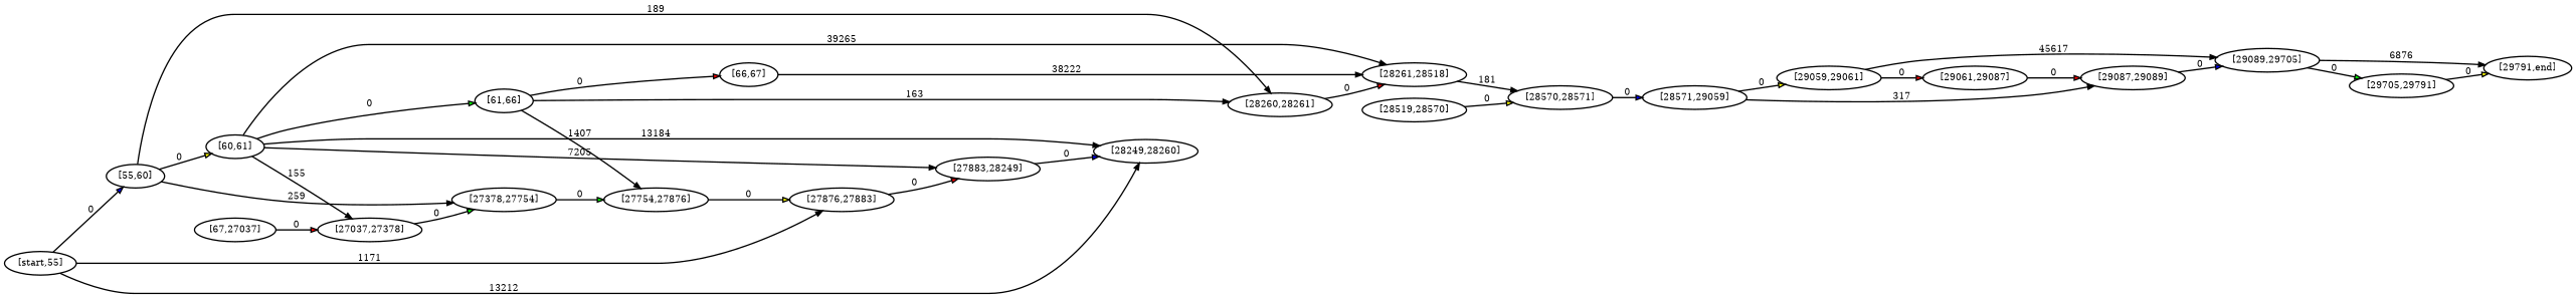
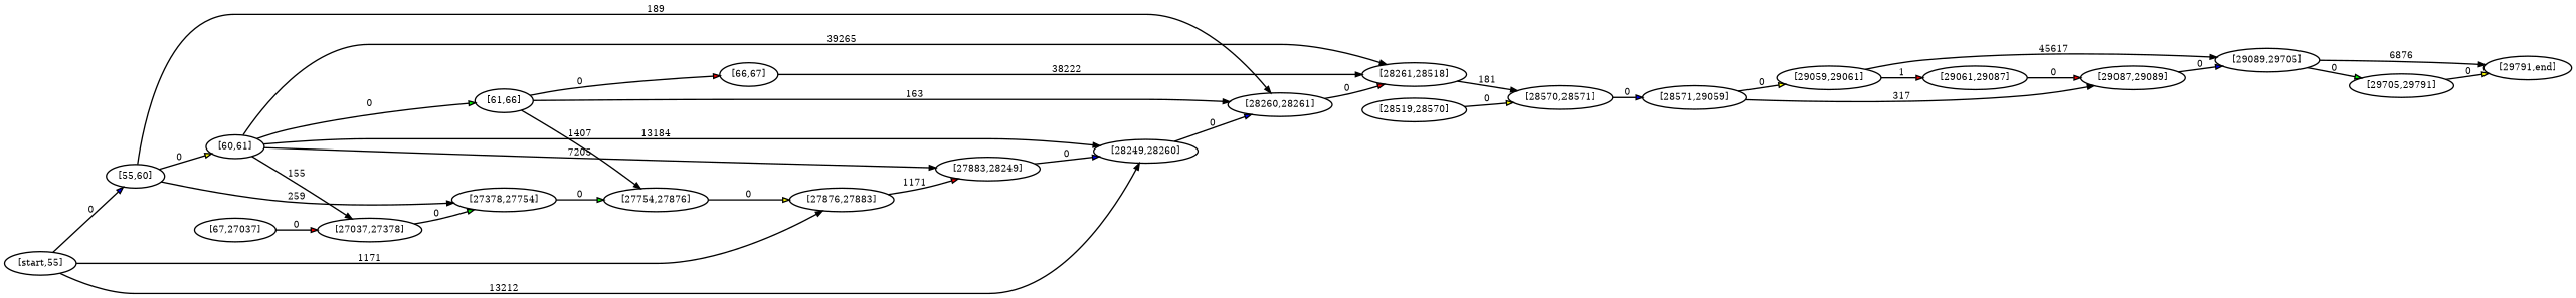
  digraph {
    rankdir=LR
    node [style=bold]
    edge [fillcolor=black style=bold]
    n1 [label="[start,55]"]
    n2 [label="[55,60]"]
    n3 [label="[27876,27883]"]
    n4 [label="[28249,28260]"]
    n5 [label="[60,61]"]
    n6 [label="[28260,28261]"]
    n7 [label="[27378,27754]"]
    n8 [label="[27883,28249]"]
    n9 [label="[61,66]"]
    n10 [label="[27037,27378]"]
    n11 [label="[28261,28518]"]
    n12 [label="[66,67]"]
    n13 [label="[27754,27876]"]
    n14 [label="[28570,28571]"]
    n15 [label="[67,27037]"]
    n16 [label="[28571,29059]"]
    n17 [label="[28519,28570]"]
    n18 [label="[29059,29061]"]
    n19 [label="[29087,29089]"]
    n20 [label="[29061,29087]"]
    n21 [label="[29089,29705]"]
    n22 [label="[29705,29791]"]
    n23 [label="[29791,end]"]
    n1 -> n2 [fillcolor=blue label=0]
    n1 -> n3 [label=1171]
    n1 -> n4 [label=13212]
    n2 -> n5 [fillcolor=yellow label=0]
    n2 -> n6 [label=189]
    n2 -> n7 [label=259]
-   n3 -> n8 [fillcolor=red label=0]
+   n3 -> n8 [fillcolor=red label=1171]
+   n4 -> n6 [fillcolor=blue label=0]
    n5 -> n4 [label=13184]
    n5 -> n8 [label=7205]
    n5 -> n9 [fillcolor=green label=0]
    n5 -> n10 [label=155]
    n5 -> n11 [label=39265]
    n6 -> n11 [fillcolor=red label=0]
    n7 -> n13 [fillcolor=green label=0]
    n8 -> n4 [fillcolor=blue label=0]
    n9 -> n6 [label=163]
    n9 -> n12 [fillcolor=red label=0]
    n9 -> n13 [label=1407]
    n10 -> n7 [fillcolor=green label=0]
    n11 -> n14 [label=181]
    n12 -> n11 [label=38222]
    n13 -> n3 [fillcolor=yellow label=0]
    n14 -> n16 [fillcolor=blue label=0]
    n15 -> n10 [fillcolor=red label=0]
    n16 -> n18 [fillcolor=yellow label=0]
    n16 -> n19 [label=317]
    n17 -> n14 [fillcolor=yellow label=0]
-   n18 -> n20 [fillcolor=red label=0]
+   n18 -> n20 [fillcolor=red label=1]
    n18 -> n21 [label=45617]
    n19 -> n21 [fillcolor=blue label=0]
    n20 -> n19 [fillcolor=red label=0]
    n21 -> n22 [fillcolor=green label=0]
    n21 -> n23 [label=6876]
    n22 -> n23 [fillcolor=yellow label=0]
  }
